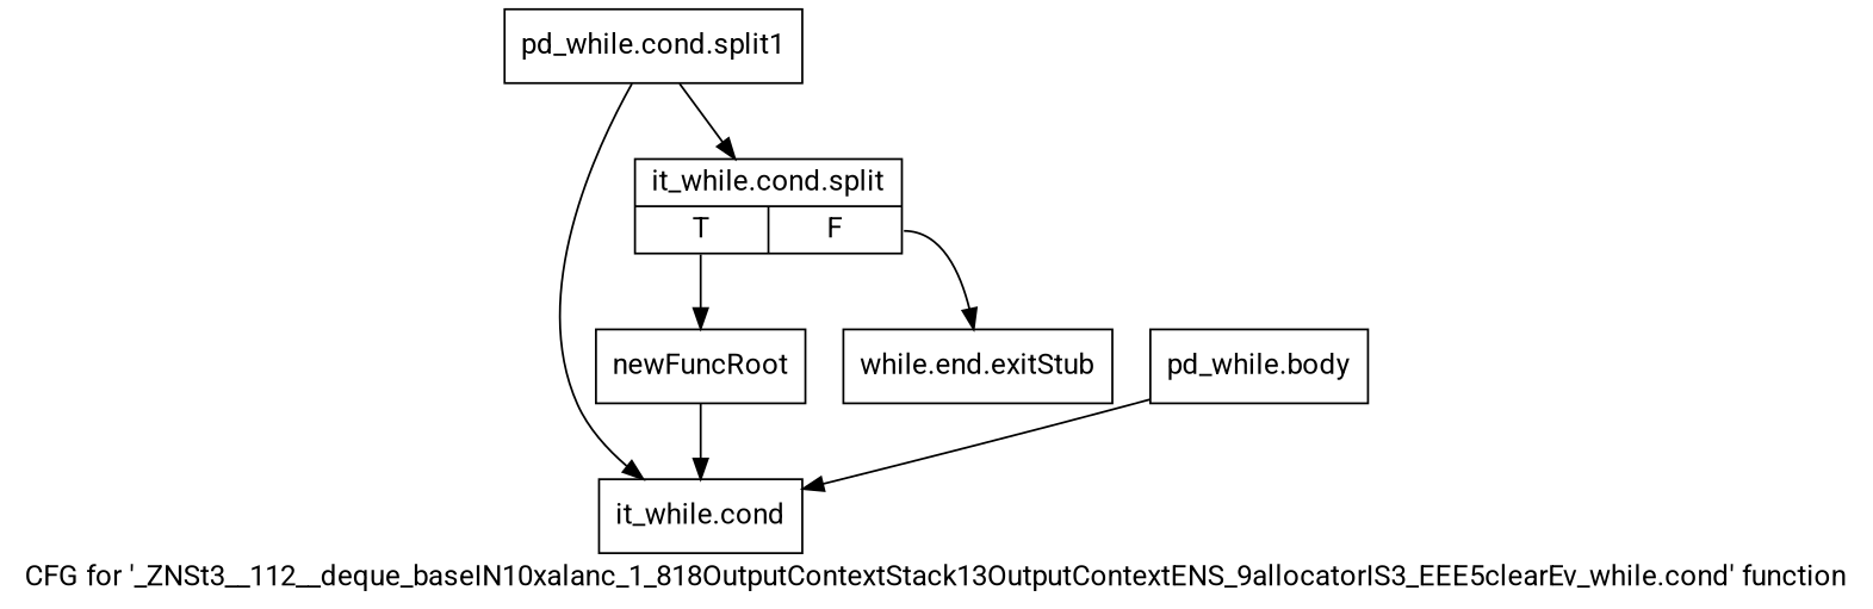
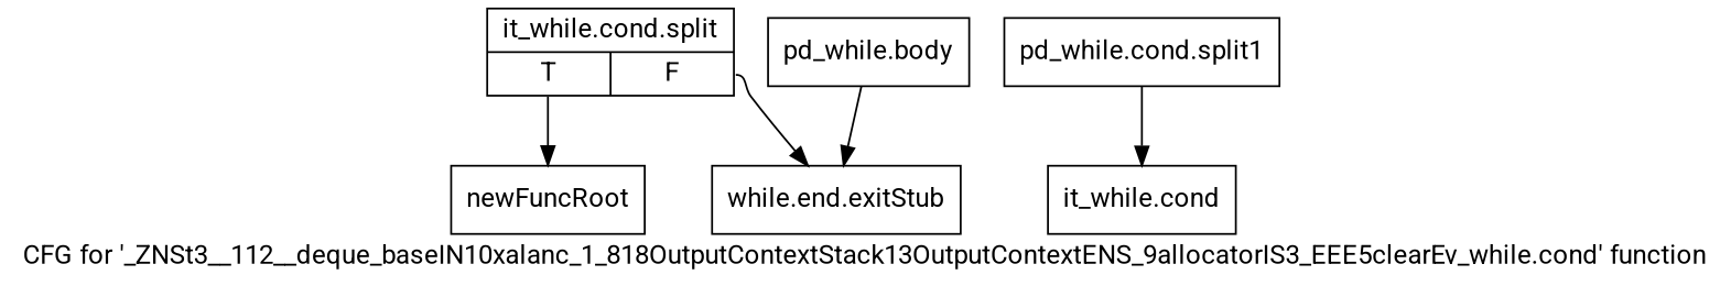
  digraph {
    fontname=Roboto
    label="CFG for '_ZNSt3__112__deque_baseIN10xalanc_1_818OutputContextStack13OutputContextENS_9allocatorIS3_EEE5clearEv_while.cond' function"
    node [fontname=Roboto shape=record]
    edge [fontname=Roboto]
    n1 [label="{newFuncRoot}"]
    n2 [label="{it_while.cond}"]
    n3 [label="{pd_while.cond.split1}"]
    n4 [label="{it_while.cond.split|{<s0>T|<s1>F}}"]
    n5 [label="{while.end.exitStub}"]
    n6 [label="{pd_while.body}"]
-   n1 -> n2
    n3 -> n2
-   n3 -> n4
    n4 -> n1 [tailport=s0]
    n4 -> n5 [tailport=s1]
-   n6 -> n2
+   n6 -> n5
  }
